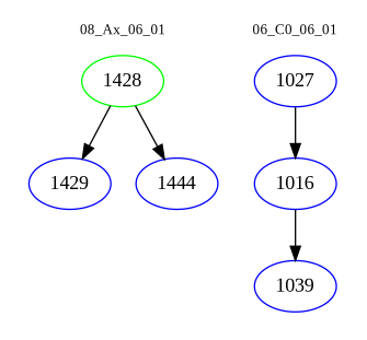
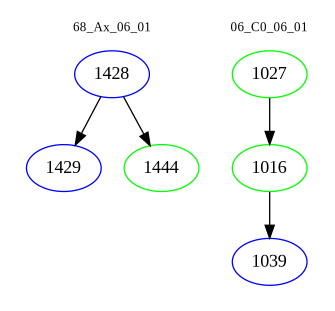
  digraph {
    fontname="Liberation Serif"
    node [color=blue fontname="Liberation Serif"]
    edge [color=black fontname="Liberation Serif"]
    n1 [label=1429]
-   n2 [color=green label=1428]
-   n3 [label=1444]
-   n4 [label=1027]
-   n5 [label=1016]
+   n2 [label=1428]
+   n3 [color=green label=1444]
+   n4 [color=green label=1027]
+   n5 [color=green label=1016]
    n6 [label=1039]
    subgraph cluster_1 {
      color=white
      fontsize=10
-     label="08_Ax_06_01"
+     label="68_Ax_06_01"
      n1
      n2
      n3
    }
    subgraph cluster_2 {
      color=white
      fontsize=10
      label="06_C0_06_01"
      n4
      n5
      n6
    }
    n2 -> n1
    n2 -> n3
    n4 -> n5
    n5 -> n6
  }
